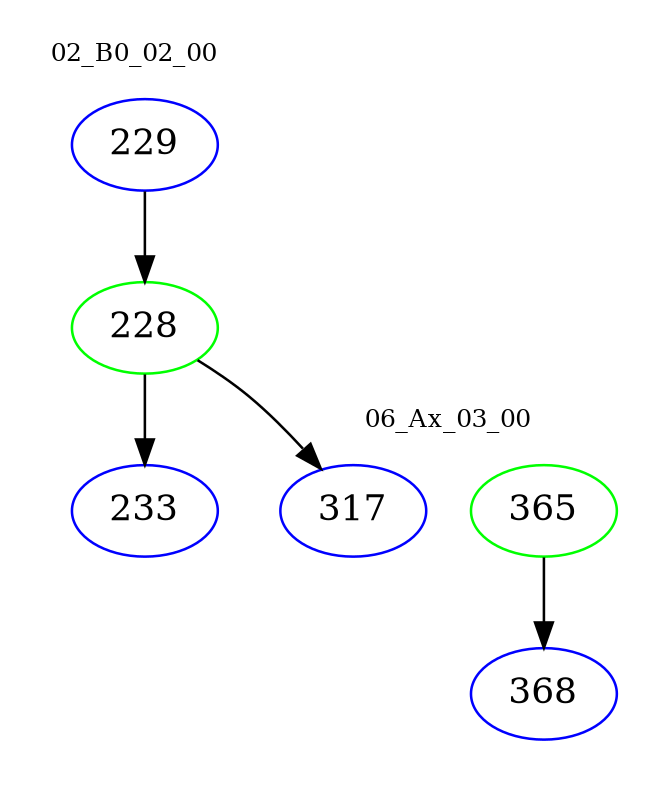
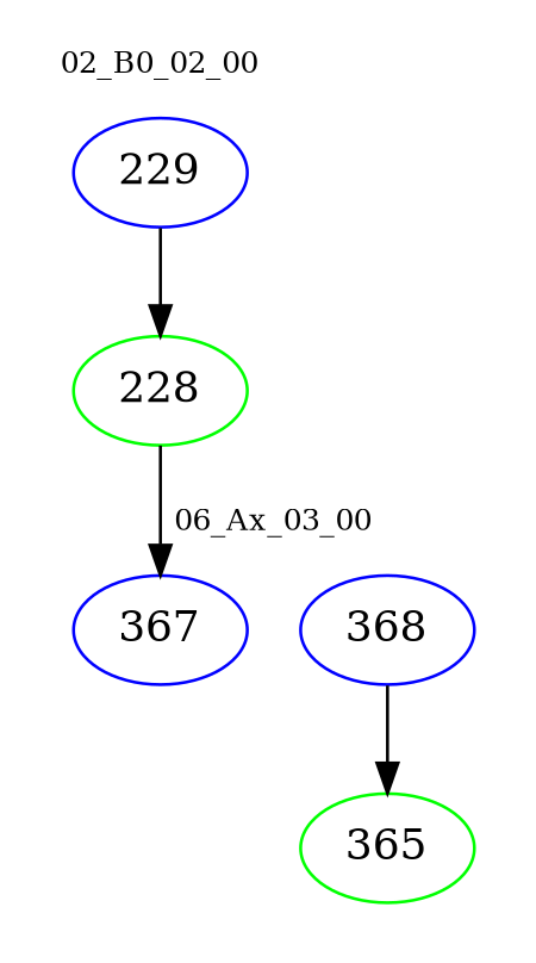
  digraph {
    node [color=blue]
    edge [color=black]
    n1 [label=368]
    n2 [color=green label=365]
-   n3 [label=317]
+   n3 [label=367]
    n4 [label=229]
    n5 [color=green label=228]
-   n6 [label=233]
    subgraph cluster_1 {
      color=white
      fontsize=10
      label="06_Ax_03_00"
      n1
      n2
      n3
    }
    subgraph cluster_2 {
      color=white
      fontsize=10
      label="02_B0_02_00"
      n4
      n5
-     n6
    }
-   n2 -> n1
+   n1 -> n2
    n4 -> n5
    n5 -> n3
-   n5 -> n6
  }
